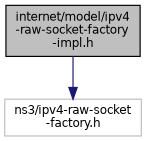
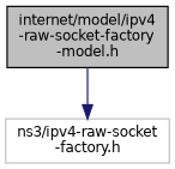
  digraph {
    node [fontname=Helvetica fontsize=10 shape=record style=filled]
-   n1 [color=black fillcolor=grey75 fontcolor=black height=0.2 label="internet/model/ipv4\l-raw-socket-factory\l-impl.h" width=0.4]
+   n1 [color=black fillcolor=grey75 fontcolor=black height=0.2 label="internet/model/ipv4\l-raw-socket-factory\l-model.h" width=0.4]
    n2 [color=grey75 fillcolor=white height=0.2 label="ns3/ipv4-raw-socket\l-factory.h" width=0.4]
    n1 -> n2 [color=midnightblue fontname=Helvetica fontsize=10 labelfontname=Helvetica labelfontsize=10 style=solid]
  }
